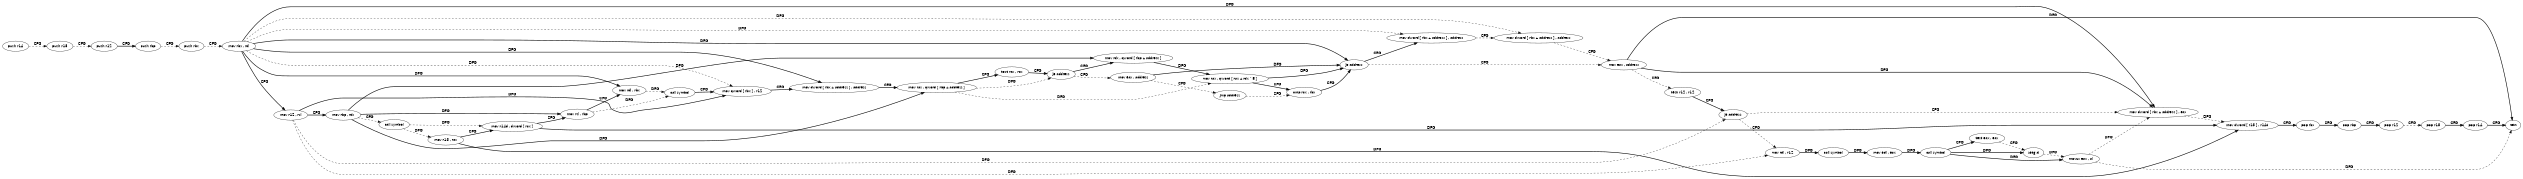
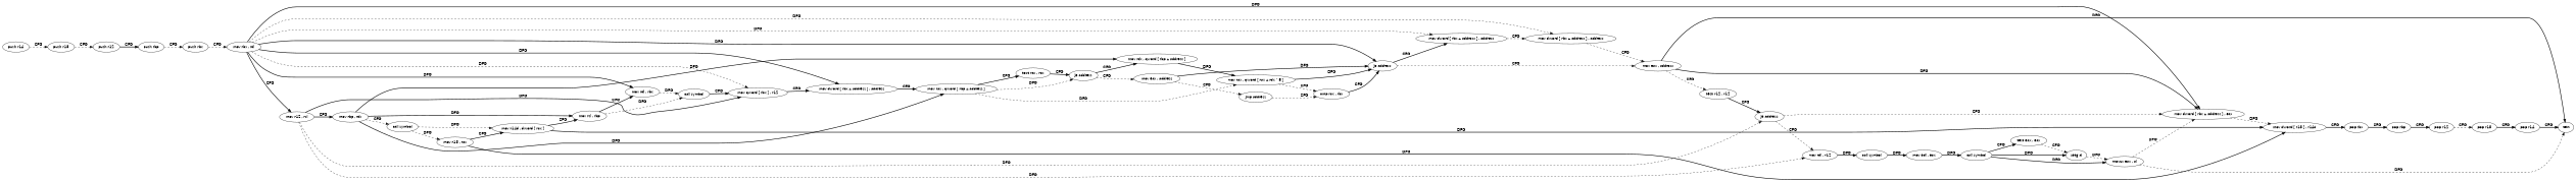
  digraph {
    fontname=Lato
    rankdir=LR
    node [fontname=Lato]
    edge [fontname=Lato style=bold]
    n1 [label="push r14"]
    n2 [label="push r13"]
    n3 [label="push r12"]
    n4 [label="push rbp"]
    n5 [label="push rbx"]
    n6 [label="mov rbx , rdi"]
    n7 [label="mov r12 , rsi"]
    n8 [label="mov rdi , rbx"]
    n9 [label="mov qword [ rbx ] , r12"]
    n10 [label="mov dword [ rbx + address ] , address"]
    n11 [label="je address"]
    n12 [label="mov dword [ rbx + address ] , address"]
    n13 [label="mov dword [ rbx + address ] , eax"]
    n14 [label="mov dword [ rbx + address ] , address"]
    n15 [label="mov rbp , rdx"]
    n16 [label="je address"]
    n17 [label="mov rdi , r12"]
    n18 [label="call symbol"]
    n19 [label="mov rax , qword [ rbp + address ]"]
    n20 [label="mov eax , address"]
    n21 [label="mov dword [ r13 ] , r14d"]
    n22 [label="call symbol"]
    n23 [label="mov rsi , rbp"]
    n24 [label="mov rdx , qword [ rbp + address ]"]
    n25 [label="call symbol"]
    n26 [label="mov r13 , rax"]
    n27 [label="mov r14d , dword [ rax ]"]
    n28 [label="test rax , rax"]
    n29 [label="je address"]
    n30 [label="mov rax , qword [ rax + rdx * 8 ]"]
    n31 [label="pop rbx"]
    n32 [label="mov eax , address"]
    n33 [label="cmp rax , rbx"]
    n34 [label="jmp address"]
    n35 [label="test r12 , r12"]
    n36 [label=retn]
    n37 [label="mov edi , eax"]
    n38 [label="pop rbp"]
    n39 [label="pop r12"]
    n40 [label="pop r13"]
    n41 [label="pop r14"]
    n42 [label="call symbol"]
    n43 [label="test eax , eax"]
    n44 [label="setg al"]
    n45 [label="movzx eax , al"]
    n1 -> n2 [label=CFG style=dashed]
    n2 -> n3 [label=CFG style=dashed]
    n3 -> n4 [label=CFG]
    n4 -> n5 [label=CFG style=dashed]
    n5 -> n6 [label=CFG style=dashed]
    n6 -> n7 [label=CFG]
    n6 -> n8 [label=DFG]
    n6 -> n9 [label=DFG style=dashed]
    n6 -> n10 [label=DFG]
    n6 -> n11 [label=DFG]
    n6 -> n12 [label=DFG style=dashed]
    n6 -> n13 [label=DFG]
    n6 -> n14 [label=DFG style=dashed]
    n7 -> n9 [label=DFG]
    n7 -> n15 [label=CFG]
    n7 -> n16 [label=DFG style=dashed]
    n7 -> n17 [label=DFG style=dashed]
    n8 -> n18 [label=DFG style=dashed]
    n9 -> n10 [label=CFG]
    n10 -> n19 [label=CFG]
    n11 -> n12 [label=CFG]
    n11 -> n20 [label=CFG style=dashed]
    n12 -> n14 [label=CFG style=dashed]
    n13 -> n21 [label=DFG style=dashed]
    n14 -> n20 [label=CFG style=dashed]
    n15 -> n19 [label=DFG]
    n15 -> n22 [label=CFG style=dashed]
    n15 -> n23 [label=DFG]
    n15 -> n24 [label=DFG]
    n16 -> n13 [label=CFG style=dashed]
    n16 -> n17 [label=CFG style=dashed]
    n17 -> n25 [label=DFG]
    n18 -> n9 [label=CFG]
    n19 -> n28 [label=CFG]
    n19 -> n29 [label=DFG style=dashed]
    n19 -> n30 [label=DFG style=dashed]
    n20 -> n13 [label=DFG]
    n20 -> n35 [label=CFG style=dashed]
    n20 -> n36 [label=DFG]
    n21 -> n31 [label=CFG]
    n22 -> n26 [label=DFG style=dashed]
    n22 -> n27 [label=DFG style=dashed]
    n23 -> n8 [label=CFG]
    n23 -> n18 [label=DFG style=dashed]
    n24 -> n30 [label=DFG]
    n25 -> n37 [label=DFG]
    n26 -> n21 [label=DFG]
    n26 -> n27 [label=CFG]
    n27 -> n21 [label=DFG]
    n27 -> n23 [label=CFG]
    n28 -> n29 [label=CFG]
    n29 -> n24 [label=CFG]
    n29 -> n32 [label=CFG style=dashed]
    n30 -> n11 [label=DFG]
-   n30 -> n33 [label=CFG]
+   n30 -> n33 [label=CFG style=dashed]
    n31 -> n38 [label=CFG]
    n32 -> n11 [label=DFG]
    n32 -> n34 [label=CFG style=dashed]
    n33 -> n11 [label=CFG]
    n34 -> n33 [label=CFG style=dashed]
    n35 -> n16 [label=CFG]
    n37 -> n42 [label=DFG]
    n38 -> n39 [label=CFG]
    n39 -> n40 [label=CFG style=dashed]
    n40 -> n41 [label=CFG]
    n41 -> n36 [label=CFG]
    n42 -> n43 [label=CFG]
    n42 -> n44 [label=DFG]
    n42 -> n45 [label=DFG]
    n43 -> n44 [label=CFG style=dashed]
    n44 -> n45 [label=DFG style=dashed]
    n45 -> n13 [label=DFG style=dashed]
    n45 -> n36 [label=DFG style=dashed]
  }
